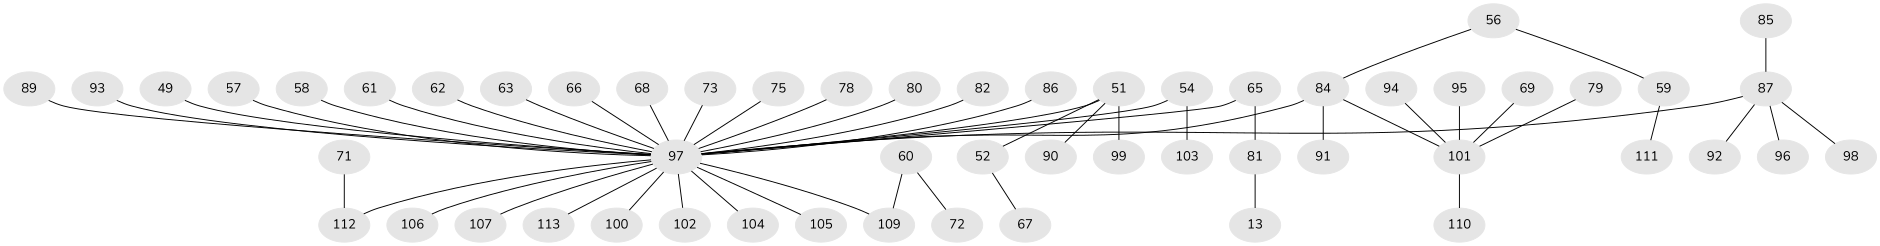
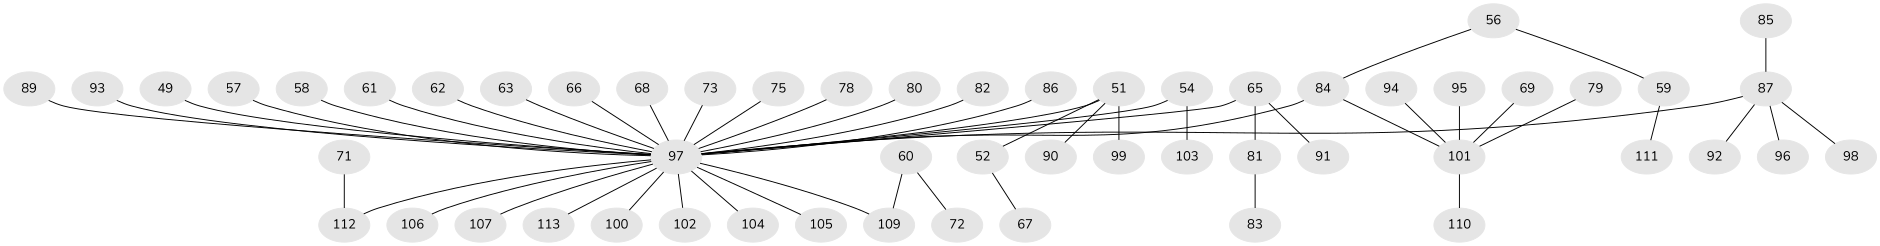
  graph {
    fontname=Nunito
    node [color=gray90 fontname=Nunito style=filled]
    edge [fontname=Nunito]
    n1 [label=49 super="+45"]
    97 [super="+5+2+7+4+8+37+6+13+15+18+16+21+26+25+33+46+53+20+88+28+22+19+70+34+35+41+40+47+49+50+29"]
    112 [super="+14+17"]
    100
    102
    104
    105
    106
    107
    109
    113
    51
    52
    90
    99
    67
    54
    103
    56 [super="+36"]
    59
    84 [super="+12+55"]
    111
    101 [super="+24+43+30+42+74+44"]
    91
    57
    58
    60
    72
    61
    62
    63
    65
    81
-   83 [label=13]
+   83
    66
    68
    110
    69
    71
    73
    75
    78
    79
    80
    82
    87 [super="+39+76"]
    92
    96
    98
    85
    86
    89
    93
    94
    95
    n1 -- 97
    97 -- 112
    97 -- 100
    97 -- 102
    97 -- 104
    97 -- 105
    97 -- 106
    97 -- 107
    97 -- 109
    97 -- 113
    51 -- 97
    51 -- 52
    51 -- 90
    51 -- 99
    52 -- 67
    54 -- 97
    54 -- 103
    56 -- 59
    56 -- 84
    59 -- 111
    84 -- 97
    84 -- 101
-   84 -- 91
+   65 -- 91
    101 -- 110
    57 -- 97
    58 -- 97
    60 -- 109
    60 -- 72
    61 -- 97
    62 -- 97
    63 -- 97
    65 -- 97
    65 -- 81
    81 -- 83
    66 -- 97
    68 -- 97
    69 -- 101
    71 -- 112
    73 -- 97
    75 -- 97
    78 -- 97
    79 -- 101
    80 -- 97
    82 -- 97
    87 -- 97
    87 -- 92
    87 -- 96
    87 -- 98
    85 -- 87
    86 -- 97
    89 -- 97
    93 -- 97
    94 -- 101
    95 -- 101
  }
